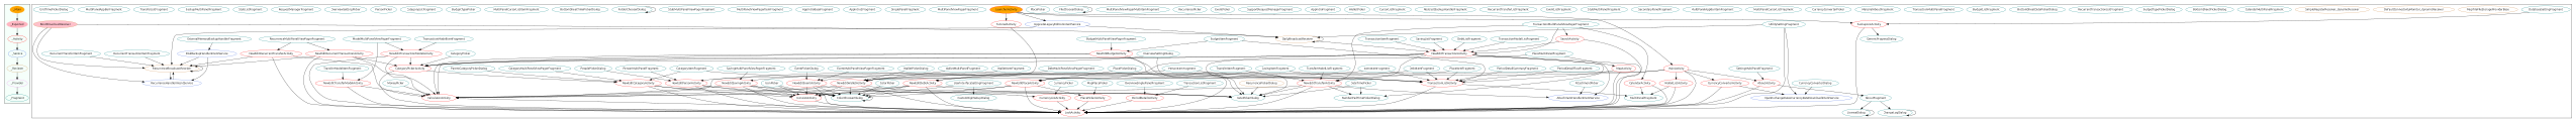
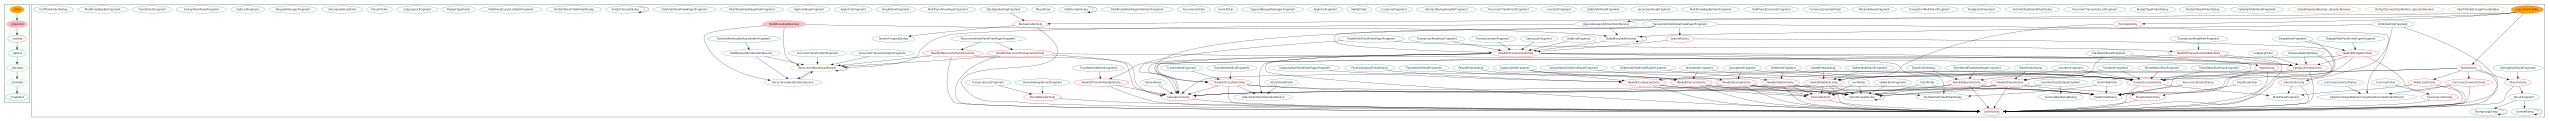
  digraph {
    fontname=Ubuntu
    node [color=teal fontname=Ubuntu]
    edge [fontname=Ubuntu]
    _Activity [color=red]
    _Service [color=royalblue]
    _Reciever [color=peru]
    _Provider [color=violet]
    _Fragment
    _Main [color=mintcream fillcolor=orange style=filled]
    _Exported [color=mintcream fillcolor=lightpink style=filled]
    PeriodDetailActivity [color=red]
    LockActivity [color=red]
    NewEditTransactionModelActivity [color=red]
    CalculatorActivity [color=red]
    CategoryPickerActivity [color=red]
    NewEditPlaceActivity [color=red]
    PlacePickerActivity [color=red]
    IconListActivity [color=red]
    ColorChooserDialog
    NewEditTransferActivity [color=red]
    AttachmentHandlerIntentService [color=royalblue]
    NumberPadTimePickerDialog
    DatePickerDialog
    CurrencyConverterActivity [color=red]
    OpenExchangeRatesCurrencyRateDownloadIntentService [color=royalblue]
    AboutActivity [color=red]
    AboutFragment
    NewEditBudgetActivity [color=red]
    NewEditRecurrentTransactionActivity [color=red]
    RecurrenceBroadcastReceiver [color=peru]
    SearchActivity [color=red]
    NewEditTransactionActivity [color=red]
    NewEditWalletActivity [color=red]
    CurrencyListActivity [color=red]
    CalendarActivity [color=red]
    MultiPanelFragment
    LauncherActivity [color=red fillcolor=orange style=filled]
    BackupListActivity [color=red]
    MainActivity [color=red]
    TutorialActivity [color=red]
    UpgradeLegacyEditionIntentService [color=royalblue]
    GenericProgressDialog
    NewEditRecurrentTransferActivity [color=red]
    NewEditPersonActivity [color=red]
    NewEditDebtActivity [color=red]
    NewEditCategoryActivity [color=red]
    TransactionListActivity [color=red]
    MapActivity [color=red]
    WalletListActivity [color=red]
    NewEditSavingActivity [color=red]
    NewEditEventActivity [color=red]
    NewEditTransferModelActivity [color=red]
    DiskBackupHandlerIntentService [color=royalblue]
    RecurrenceHandlerIntentService [color=royalblue]
    DailyBroadcastReceiver [color=peru]
    MapTileFileStorageProviderBase [color=peru]
    DefaultConnectivityMonitor_dynamicReceiver [color=peru]
    BootBroadcastReceiver [color=peru fillcolor=pink style=filled]
    SimpleRegisterReceiver_dynamicReceiver [color=peru]
    CalendarMultiPanelFragment
    PlaceMultiPanelFragment
    TransferItemFragment
    WalletItemFragment
    BottomSheetPickerDialog
    BudgetTypePickerDialog
    CurrencyPicker
    DebtMultiPanelViewPagerFragment
    RecurrencePickerDialog [color=peru]
    MoneyPicker
    RecurrentTransactionListFragment
    TransferModelItemFragment
    PersonMultiPanelFragment
    WalletMultiPanelFragment
    BottomSheetDatePickerDialog
    OverviewSettingDialog
    BudgetListFragment
    TransactionMultiPanelFragment
    MaterialAboutFragment
    CategoryItemFragment
    DateTimePicker
    CurrencyConverterPicker
    DebtItemFragment
    PlacePickerDialog
    EventItemFragment
    TransactionModelListFragment
    TransactionMultiPanelViewPagerFragment
    UtilitySettingFragment
    MultiPanelCursorListFragment
    EventMultiPanelViewPagerFragment
    SavingListFragment
    MultiPanelAppBarItemFragment
    SecondaryPanelFragment
    MapPlacePicker
    TransactionListFragment
    IconPicker
    StubMultiPanelFragment
    SavingMultiPanelViewPagerFragment
    WalletPickerDialog
    PlaceItemFragment
    CategoryPicker
    PeoplePickerDialog
    CategoryMultiPanelViewPagerFragment
    EventListFragment
    RecurrentTransferListFragment
    BudgetItemFragment
    AbstractBackupHandlerFragment
    ChangeLogDialog
    CursorListFragment
    SavingItemFragment
    RecurrentTransferItemFragment
    LicenseDialog
    WalletPicker
    AppIntroFragment
    SupportRequestManagerFragment
    EventPicker
    OverviewSinglePanelFragment
    RecurrencePicker
    MultiPanelViewPagerMultiItemFragment
    UserInterfaceSettingFragment
    CustomDigitSetupDialog
    PersonItemFragment
    FileChooserDialog
    PlacePicker
    DatabaseSettingFragment
    MultiPanelViewPagerFragment
    SinglePanelFragment
    DebtListFragment
    ModelMultiPanelViewPagerFragment
    AppIntro2Fragment
    RecurrentTransactionItemFragment
    AppIntroBaseFragment
    ExternalMemoryBackupHandlerFragment
    MultiPanelViewPagerItemFragment
    StubMultiPanelViewPagerFragment
    FolderChooserDialog
    ParentCategoryPickerDialog
    BottomSheetTimePickerDialog
    ColorPicker
    EventPickerDialog
    MultiPanelCursorListItemFragment
    BudgetTypePicker
    RecurrenceMultiPanelViewPagerFragment
    TransferModelListFragment
    CategoryListFragment
    PersonPicker
    TransactionModelItemFragment
    OverviewSettingPicker
    SettingMultiPanelFragment
    RequestManagerFragment
    StubListFragment
    AttachmentPicker
    PeriodDetailSummaryFragment
    BackupMultiPanelFragment
    TransferListFragment
    BudgetMultiPanelViewPagerFragment
    MultiPanelAppBarFragment
    GridTimePickerDialog
    CurrencyConverterDialog
    TransactionItemFragment
    PeriodDetailFlowFragment
    subgraph cluster_1 {
      bgcolor=mintcream
      _Activity
      _Service
      _Reciever
      _Provider
      _Fragment
      _Main
      _Exported
    }
    subgraph cluster_2 {
      PeriodDetailActivity
      LockActivity
      NewEditTransactionModelActivity
      CalculatorActivity
      CategoryPickerActivity
      NewEditPlaceActivity
      PlacePickerActivity
      IconListActivity
      ColorChooserDialog
      NewEditTransferActivity
      AttachmentHandlerIntentService
      NumberPadTimePickerDialog
      DatePickerDialog
      CurrencyConverterActivity
      OpenExchangeRatesCurrencyRateDownloadIntentService
      AboutActivity
      AboutFragment
      NewEditBudgetActivity
      NewEditRecurrentTransactionActivity
      RecurrenceBroadcastReceiver
      SearchActivity
      NewEditTransactionActivity
      NewEditWalletActivity
      CurrencyListActivity
      CalendarActivity
      MultiPanelFragment
      LauncherActivity
      BackupListActivity
      MainActivity
      TutorialActivity
      UpgradeLegacyEditionIntentService
      GenericProgressDialog
      NewEditRecurrentTransferActivity
      NewEditPersonActivity
      NewEditDebtActivity
      NewEditCategoryActivity
      TransactionListActivity
      MapActivity
      WalletListActivity
      NewEditSavingActivity
      NewEditEventActivity
      NewEditTransferModelActivity
      DiskBackupHandlerIntentService
      RecurrenceHandlerIntentService
      DailyBroadcastReceiver
      MapTileFileStorageProviderBase
      DefaultConnectivityMonitor_dynamicReceiver
      BootBroadcastReceiver
      SimpleRegisterReceiver_dynamicReceiver
      CalendarMultiPanelFragment
      PlaceMultiPanelFragment
      TransferItemFragment
      WalletItemFragment
      BottomSheetPickerDialog
      BudgetTypePickerDialog
      CurrencyPicker
      DebtMultiPanelViewPagerFragment
      RecurrencePickerDialog
      MoneyPicker
      RecurrentTransactionListFragment
      TransferModelItemFragment
      PersonMultiPanelFragment
      WalletMultiPanelFragment
      BottomSheetDatePickerDialog
      OverviewSettingDialog
      BudgetListFragment
      TransactionMultiPanelFragment
      MaterialAboutFragment
      CategoryItemFragment
      DateTimePicker
      CurrencyConverterPicker
      DebtItemFragment
      PlacePickerDialog
      EventItemFragment
      TransactionModelListFragment
      TransactionMultiPanelViewPagerFragment
      UtilitySettingFragment
      MultiPanelCursorListFragment
      EventMultiPanelViewPagerFragment
      SavingListFragment
      MultiPanelAppBarItemFragment
      SecondaryPanelFragment
      MapPlacePicker
      TransactionListFragment
      IconPicker
      StubMultiPanelFragment
      SavingMultiPanelViewPagerFragment
      WalletPickerDialog
      PlaceItemFragment
      CategoryPicker
      PeoplePickerDialog
      CategoryMultiPanelViewPagerFragment
      EventListFragment
      RecurrentTransferListFragment
      BudgetItemFragment
      AbstractBackupHandlerFragment
      ChangeLogDialog
      CursorListFragment
      SavingItemFragment
      RecurrentTransferItemFragment
      LicenseDialog
      WalletPicker
      AppIntroFragment
      SupportRequestManagerFragment
      EventPicker
      OverviewSinglePanelFragment
      RecurrencePicker
      MultiPanelViewPagerMultiItemFragment
      UserInterfaceSettingFragment
      CustomDigitSetupDialog
      PersonItemFragment
      FileChooserDialog
      PlacePicker
      DatabaseSettingFragment
      MultiPanelViewPagerFragment
      SinglePanelFragment
      DebtListFragment
      ModelMultiPanelViewPagerFragment
      AppIntro2Fragment
      RecurrentTransactionItemFragment
      AppIntroBaseFragment
      ExternalMemoryBackupHandlerFragment
      MultiPanelViewPagerItemFragment
      StubMultiPanelViewPagerFragment
      FolderChooserDialog
      ParentCategoryPickerDialog
      BottomSheetTimePickerDialog
      ColorPicker
      EventPickerDialog
      MultiPanelCursorListItemFragment
      BudgetTypePicker
      RecurrenceMultiPanelViewPagerFragment
      TransferModelListFragment
      CategoryListFragment
      PersonPicker
      TransactionModelItemFragment
      OverviewSettingPicker
      SettingMultiPanelFragment
      RequestManagerFragment
      StubListFragment
      AttachmentPicker
      PeriodDetailSummaryFragment
      BackupMultiPanelFragment
      TransferListFragment
      BudgetMultiPanelViewPagerFragment
      MultiPanelAppBarFragment
      GridTimePickerDialog
      CurrencyConverterDialog
      TransactionItemFragment
      PeriodDetailFlowFragment
    }
    _Activity -> _Service
    _Service -> _Reciever
    _Reciever -> _Provider
    _Provider -> _Fragment
    _Main -> _Exported
    _Exported -> _Activity
    PeriodDetailActivity -> LockActivity
    NewEditTransactionModelActivity -> LockActivity
    NewEditTransactionModelActivity -> CalculatorActivity
    NewEditTransactionModelActivity -> CategoryPickerActivity
    CalculatorActivity -> LockActivity
    CategoryPickerActivity -> LockActivity
    CategoryPickerActivity -> NewEditCategoryActivity
    NewEditPlaceActivity -> LockActivity
    NewEditPlaceActivity -> PlacePickerActivity
    NewEditPlaceActivity -> IconListActivity
    NewEditPlaceActivity -> ColorChooserDialog
    PlacePickerActivity -> LockActivity
    IconListActivity -> LockActivity
    ColorChooserDialog -> ColorChooserDialog
    NewEditTransferActivity -> LockActivity
    NewEditTransferActivity -> CalculatorActivity
    NewEditTransferActivity -> AttachmentHandlerIntentService
    NewEditTransferActivity -> NumberPadTimePickerDialog
    NewEditTransferActivity -> DatePickerDialog
    CurrencyConverterActivity -> LockActivity
    CurrencyConverterActivity -> OpenExchangeRatesCurrencyRateDownloadIntentService
    AboutActivity -> LockActivity
    AboutActivity -> AboutFragment
    AboutFragment -> ChangeLogDialog
    AboutFragment -> LicenseDialog
    NewEditBudgetActivity -> LockActivity
    NewEditBudgetActivity -> CalculatorActivity
    NewEditBudgetActivity -> CategoryPickerActivity
    NewEditBudgetActivity -> DatePickerDialog
    NewEditRecurrentTransactionActivity -> LockActivity
    NewEditRecurrentTransactionActivity -> CalculatorActivity
    NewEditRecurrentTransactionActivity -> CategoryPickerActivity
    NewEditRecurrentTransactionActivity -> RecurrenceBroadcastReceiver
    RecurrenceBroadcastReceiver -> RecurrenceBroadcastReceiver
    RecurrenceBroadcastReceiver -> RecurrenceHandlerIntentService
    SearchActivity -> LockActivity
    SearchActivity -> NewEditTransactionActivity
    NewEditTransactionActivity -> LockActivity
    NewEditTransactionActivity -> CalculatorActivity
    NewEditTransactionActivity -> CategoryPickerActivity
    NewEditTransactionActivity -> NewEditTransferActivity
    NewEditTransactionActivity -> AttachmentHandlerIntentService
    NewEditTransactionActivity -> NumberPadTimePickerDialog
    NewEditTransactionActivity -> DatePickerDialog
    NewEditWalletActivity -> LockActivity
    NewEditWalletActivity -> CalculatorActivity
    NewEditWalletActivity -> IconListActivity
    NewEditWalletActivity -> ColorChooserDialog
-   NewEditWalletActivity -> CurrencyListActivity
    CurrencyListActivity -> LockActivity
    CalendarActivity -> LockActivity
    CalendarActivity -> MultiPanelFragment
    LauncherActivity -> BackupListActivity
    LauncherActivity -> MainActivity
    LauncherActivity -> TutorialActivity
    LauncherActivity -> UpgradeLegacyEditionIntentService
    BackupListActivity -> LockActivity
    BackupListActivity -> GenericProgressDialog
    MainActivity -> LockActivity
    MainActivity -> CalculatorActivity
    MainActivity -> CurrencyConverterActivity
    MainActivity -> AboutActivity
    MainActivity -> NewEditWalletActivity
    MainActivity -> WalletListActivity
    TutorialActivity -> NewEditWalletActivity
    UpgradeLegacyEditionIntentService -> RecurrenceBroadcastReceiver
    UpgradeLegacyEditionIntentService -> DailyBroadcastReceiver
    NewEditRecurrentTransferActivity -> LockActivity
    NewEditRecurrentTransferActivity -> CalculatorActivity
    NewEditRecurrentTransferActivity -> RecurrenceBroadcastReceiver
    NewEditPersonActivity -> LockActivity
    NewEditPersonActivity -> IconListActivity
    NewEditPersonActivity -> ColorChooserDialog
    NewEditDebtActivity -> LockActivity
    NewEditDebtActivity -> CalculatorActivity
    NewEditDebtActivity -> IconListActivity
    NewEditDebtActivity -> ColorChooserDialog
    NewEditDebtActivity -> DatePickerDialog
    NewEditCategoryActivity -> LockActivity
    NewEditCategoryActivity -> IconListActivity
    NewEditCategoryActivity -> ColorChooserDialog
    TransactionListActivity -> LockActivity
    TransactionListActivity -> MultiPanelFragment
    MapActivity -> LockActivity
    MapActivity -> TransactionListActivity
    WalletListActivity -> LockActivity
    WalletListActivity -> MultiPanelFragment
    NewEditSavingActivity -> LockActivity
    NewEditSavingActivity -> CalculatorActivity
    NewEditSavingActivity -> IconListActivity
    NewEditSavingActivity -> ColorChooserDialog
    NewEditSavingActivity -> DatePickerDialog
    NewEditEventActivity -> LockActivity
    NewEditEventActivity -> IconListActivity
    NewEditEventActivity -> ColorChooserDialog
    NewEditEventActivity -> DatePickerDialog
    NewEditTransferModelActivity -> LockActivity
    NewEditTransferModelActivity -> CalculatorActivity
    DiskBackupHandlerIntentService -> RecurrenceBroadcastReceiver
    DiskBackupHandlerIntentService -> RecurrenceHandlerIntentService
    RecurrenceHandlerIntentService -> RecurrenceBroadcastReceiver
    DailyBroadcastReceiver -> NewEditTransactionActivity
    DailyBroadcastReceiver -> DailyBroadcastReceiver
    BootBroadcastReceiver -> RecurrenceBroadcastReceiver
    BootBroadcastReceiver -> RecurrenceHandlerIntentService
    BootBroadcastReceiver -> DailyBroadcastReceiver
    PlaceMultiPanelFragment -> NewEditPlaceActivity
    PlaceMultiPanelFragment -> MapActivity
    TransferItemFragment -> NewEditTransferActivity
-   WalletItemFragment -> NewEditWalletActivity
+   WalletItemFragment -> ColorChooserDialog
    CurrencyPicker -> CurrencyListActivity
    DebtMultiPanelViewPagerFragment -> NewEditDebtActivity
    RecurrencePickerDialog -> DatePickerDialog
    MoneyPicker -> CalculatorActivity
    TransferModelItemFragment -> NewEditTransferModelActivity
    PersonMultiPanelFragment -> NewEditPersonActivity
    WalletMultiPanelFragment -> NewEditWalletActivity
    OverviewSettingDialog -> CategoryPickerActivity
    OverviewSettingDialog -> DatePickerDialog
    CategoryItemFragment -> NewEditCategoryActivity
    CategoryItemFragment -> TransactionListActivity
    DateTimePicker -> NumberPadTimePickerDialog
    DateTimePicker -> DatePickerDialog
    DebtItemFragment -> NewEditDebtActivity
    DebtItemFragment -> TransactionListActivity
    PlacePickerDialog -> NewEditPlaceActivity
    EventItemFragment -> TransactionListActivity
    EventItemFragment -> NewEditEventActivity
    TransactionModelListFragment -> NewEditTransactionActivity
    TransactionMultiPanelViewPagerFragment -> NewEditTransferActivity
    TransactionMultiPanelViewPagerFragment -> SearchActivity
    TransactionMultiPanelViewPagerFragment -> NewEditTransactionActivity
    TransactionMultiPanelViewPagerFragment -> CalendarActivity
    UtilitySettingFragment -> LockActivity
    UtilitySettingFragment -> OpenExchangeRatesCurrencyRateDownloadIntentService
    UtilitySettingFragment -> DailyBroadcastReceiver
    EventMultiPanelViewPagerFragment -> NewEditEventActivity
    SavingListFragment -> NewEditTransactionActivity
    MapPlacePicker -> PlacePickerActivity
    TransactionListFragment -> PeriodDetailActivity
    IconPicker -> IconListActivity
    IconPicker -> ColorChooserDialog
    SavingMultiPanelViewPagerFragment -> NewEditSavingActivity
    WalletPickerDialog -> NewEditWalletActivity
    PlaceItemFragment -> NewEditPlaceActivity
    PlaceItemFragment -> TransactionListActivity
    CategoryPicker -> CategoryPickerActivity
    PeoplePickerDialog -> NewEditPersonActivity
    CategoryMultiPanelViewPagerFragment -> NewEditCategoryActivity
    BudgetItemFragment -> NewEditBudgetActivity
    BudgetItemFragment -> TransactionListActivity
    ChangeLogDialog -> ChangeLogDialog
    SavingItemFragment -> TransactionListActivity
    SavingItemFragment -> NewEditSavingActivity
    RecurrentTransferItemFragment -> RecurrenceBroadcastReceiver
    LicenseDialog -> LicenseDialog
    OverviewSinglePanelFragment -> PeriodDetailActivity
    UserInterfaceSettingFragment -> ColorChooserDialog
    UserInterfaceSettingFragment -> CustomDigitSetupDialog
    PersonItemFragment -> NewEditPersonActivity
    PersonItemFragment -> TransactionListActivity
    FileChooserDialog -> FileChooserDialog
    DatabaseSettingFragment -> BackupListActivity
    DebtListFragment -> NewEditTransactionActivity
    ModelMultiPanelViewPagerFragment -> NewEditTransactionModelActivity
    ModelMultiPanelViewPagerFragment -> NewEditTransferModelActivity
    RecurrentTransactionItemFragment -> RecurrenceBroadcastReceiver
    ExternalMemoryBackupHandlerFragment -> DiskBackupHandlerIntentService
    FolderChooserDialog -> FolderChooserDialog
    ParentCategoryPickerDialog -> NewEditCategoryActivity
    ColorPicker -> ColorChooserDialog
    EventPickerDialog -> NewEditEventActivity
    RecurrenceMultiPanelViewPagerFragment -> NewEditRecurrentTransactionActivity
    RecurrenceMultiPanelViewPagerFragment -> NewEditRecurrentTransferActivity
    TransferModelListFragment -> NewEditTransferActivity
    TransactionModelItemFragment -> NewEditTransactionModelActivity
    SettingMultiPanelFragment -> AboutActivity
    AttachmentPicker -> AttachmentHandlerIntentService
    PeriodDetailSummaryFragment -> TransactionListActivity
    BudgetMultiPanelViewPagerFragment -> NewEditBudgetActivity
    CurrencyConverterDialog -> OpenExchangeRatesCurrencyRateDownloadIntentService
    TransactionItemFragment -> NewEditTransactionActivity
    PeriodDetailFlowFragment -> TransactionListActivity
  }
